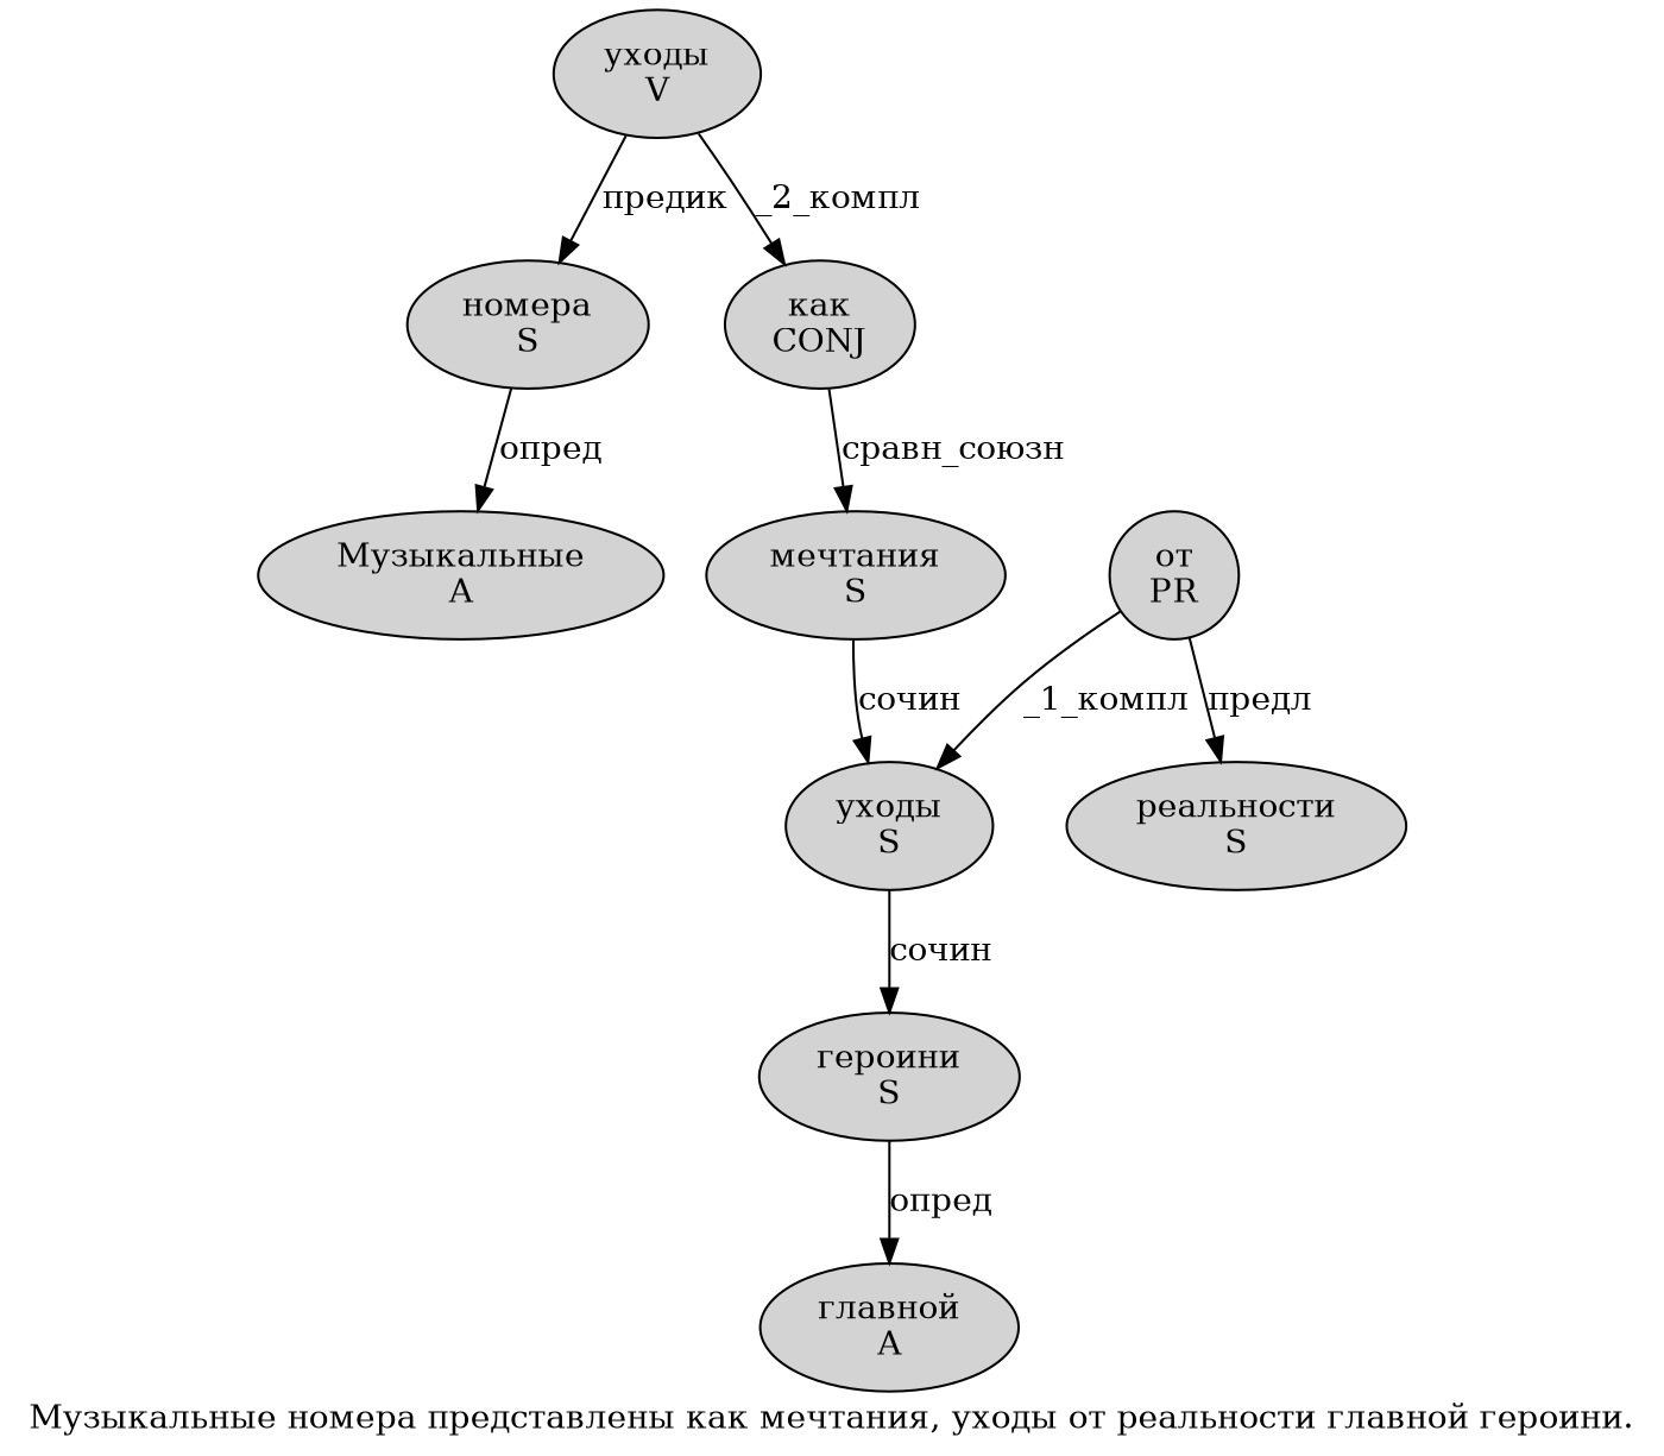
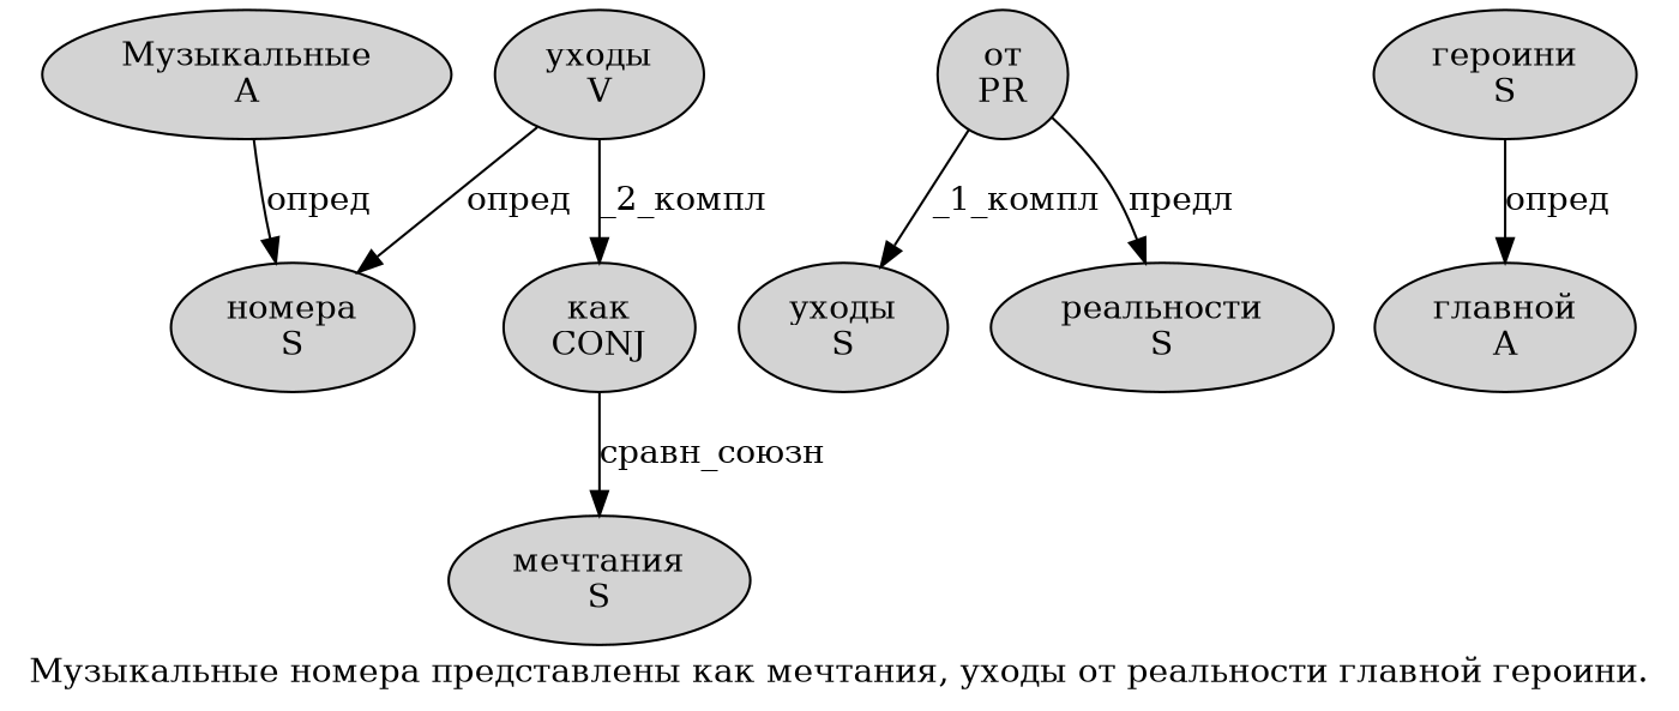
  digraph {
    label="Музыкальные номера представлены как мечтания, уходы от реальности главной героини."
    node [fillcolor=lightgray penwidth=1 shape=ellipse style=filled]
    n1 [label="Музыкальные\nA"]
    n2 [label="номера\nS"]
    n3 [label="уходы\nV"]
    n4 [label="как\nCONJ"]
    n5 [label="мечтания\nS"]
    n6 [label="уходы\nS"]
    n7 [label="героини\nS"]
    n8 [label="от\nPR"]
    n9 [label="реальности\nS"]
    n10 [label="главной\nA"]
-   n2 -> n1 [label="опред"]
-   n3 -> n2 [label="предик"]
+   n1 -> n2 [label="опред"]
+   n3 -> n2 [label="опред"]
    n3 -> n4 [label="_2_компл"]
    n4 -> n5 [label="сравн_союзн"]
-   n5 -> n6 [label="сочин"]
-   n6 -> n7 [label="сочин"]
    n7 -> n10 [label="опред"]
    n8 -> n6 [label="_1_компл"]
    n8 -> n9 [label="предл"]
  }
